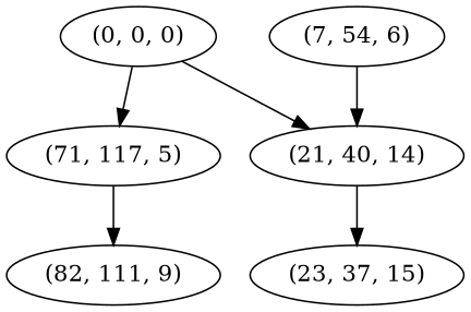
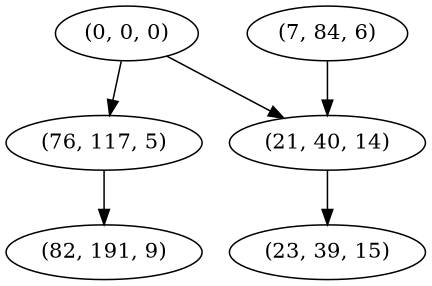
  digraph {
    "(0, 0, 0)"
-   "(76, 117, 5)" [label="(71, 117, 5)"]
+   "(76, 117, 5)"
    "(21, 40, 14)"
-   "(7, 54, 6)"
-   "(82, 111, 9)"
-   "(23, 39, 15)" [label="(23, 37, 15)"]
+   "(7, 54, 6)" [label="(7, 84, 6)"]
+   "(82, 111, 9)" [label="(82, 191, 9)"]
+   "(23, 39, 15)"
    "(0, 0, 0)" -> "(76, 117, 5)"
    "(0, 0, 0)" -> "(21, 40, 14)"
    "(76, 117, 5)" -> "(82, 111, 9)"
    "(21, 40, 14)" -> "(23, 39, 15)"
    "(7, 54, 6)" -> "(21, 40, 14)"
  }
